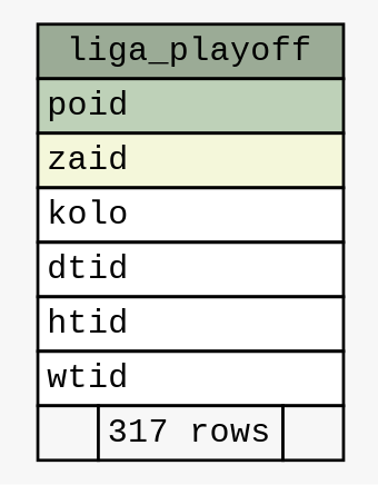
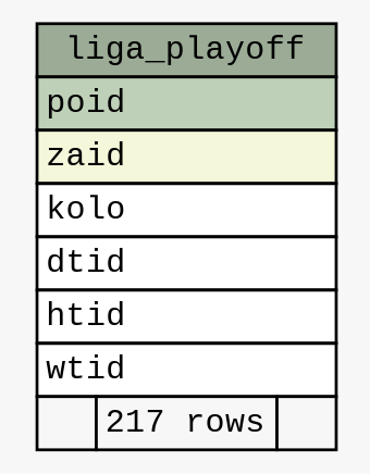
  digraph {
    bgcolor="#f7f7f7"
    fontname="Liberation Mono"
    fontsize=11
    nodesep=0.18
    rankdir=RL
    ranksep=0.46
-   n1 [fontname="Liberation Mono" fontsize=11 label=<     <TABLE BORDER="0" CELLBORDER="1" CELLSPACING="0" BGCOLOR="#ffffff">       <TR><TD COLSPAN="3" BGCOLOR="#9bab96" ALIGN="CENTER">liga_playoff</TD></TR>       <TR><TD PORT="poid" COLSPAN="3" BGCOLOR="#bed1b8" ALIGN="LEFT">poid</TD></TR>       <TR><TD PORT="zaid" COLSPAN="3" BGCOLOR="#f4f7da" ALIGN="LEFT">zaid</TD></TR>       <TR><TD PORT="kolo" COLSPAN="3" ALIGN="LEFT">kolo</TD></TR>       <TR><TD PORT="dtid" COLSPAN="3" ALIGN="LEFT">dtid</TD></TR>       <TR><TD PORT="htid" COLSPAN="3" ALIGN="LEFT">htid</TD></TR>       <TR><TD PORT="wtid" COLSPAN="3" ALIGN="LEFT">wtid</TD></TR>       <TR><TD ALIGN="LEFT" BGCOLOR="#f7f7f7">  </TD><TD ALIGN="RIGHT" BGCOLOR="#f7f7f7">317 rows</TD><TD ALIGN="RIGHT" BGCOLOR="#f7f7f7">  </TD></TR>     </TABLE>> shape=plaintext]
+   n1 [fontname="Liberation Mono" fontsize=11 label=<     <TABLE BORDER="0" CELLBORDER="1" CELLSPACING="0" BGCOLOR="#ffffff">       <TR><TD COLSPAN="3" BGCOLOR="#9bab96" ALIGN="CENTER">liga_playoff</TD></TR>       <TR><TD PORT="poid" COLSPAN="3" BGCOLOR="#bed1b8" ALIGN="LEFT">poid</TD></TR>       <TR><TD PORT="zaid" COLSPAN="3" BGCOLOR="#f4f7da" ALIGN="LEFT">zaid</TD></TR>       <TR><TD PORT="kolo" COLSPAN="3" ALIGN="LEFT">kolo</TD></TR>       <TR><TD PORT="dtid" COLSPAN="3" ALIGN="LEFT">dtid</TD></TR>       <TR><TD PORT="htid" COLSPAN="3" ALIGN="LEFT">htid</TD></TR>       <TR><TD PORT="wtid" COLSPAN="3" ALIGN="LEFT">wtid</TD></TR>       <TR><TD ALIGN="LEFT" BGCOLOR="#f7f7f7">  </TD><TD ALIGN="RIGHT" BGCOLOR="#f7f7f7">217 rows</TD><TD ALIGN="RIGHT" BGCOLOR="#f7f7f7">  </TD></TR>     </TABLE>> shape=plaintext]
  }
